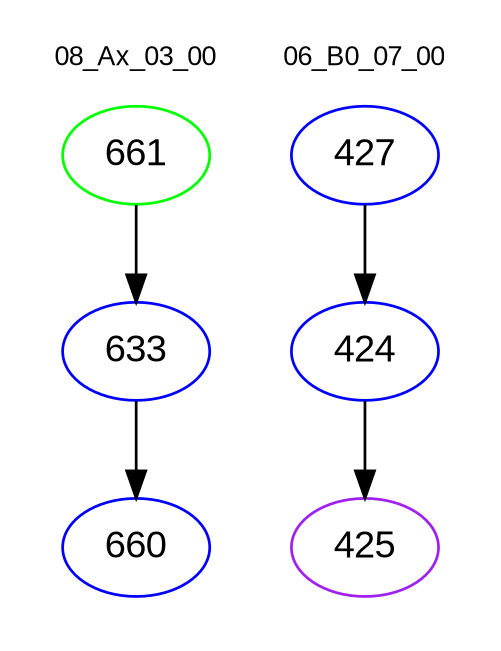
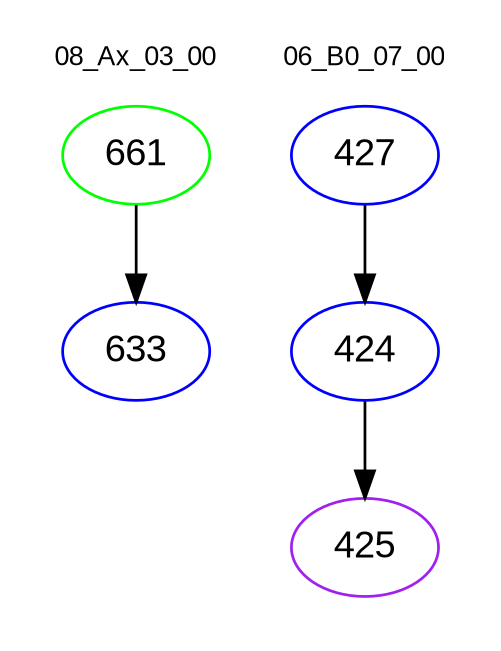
  digraph {
    fontname="Liberation Sans"
    node [color=blue fontname="Liberation Sans"]
    edge [color=black fontname="Liberation Sans"]
    n1 [color=green label=661]
    n2 [label=633]
-   n3 [label=660]
    n4 [label=427]
    n5 [label=424]
    n6 [color=purple label=425]
    subgraph cluster_1 {
      color=white
      fontsize=10
      label="08_Ax_03_00"
      n1
      n2
-     n3
    }
    subgraph cluster_2 {
      color=white
      fontsize=10
      label="06_B0_07_00"
      n4
      n5
      n6
    }
    n1 -> n2
-   n2 -> n3
    n4 -> n5
    n5 -> n6
  }
